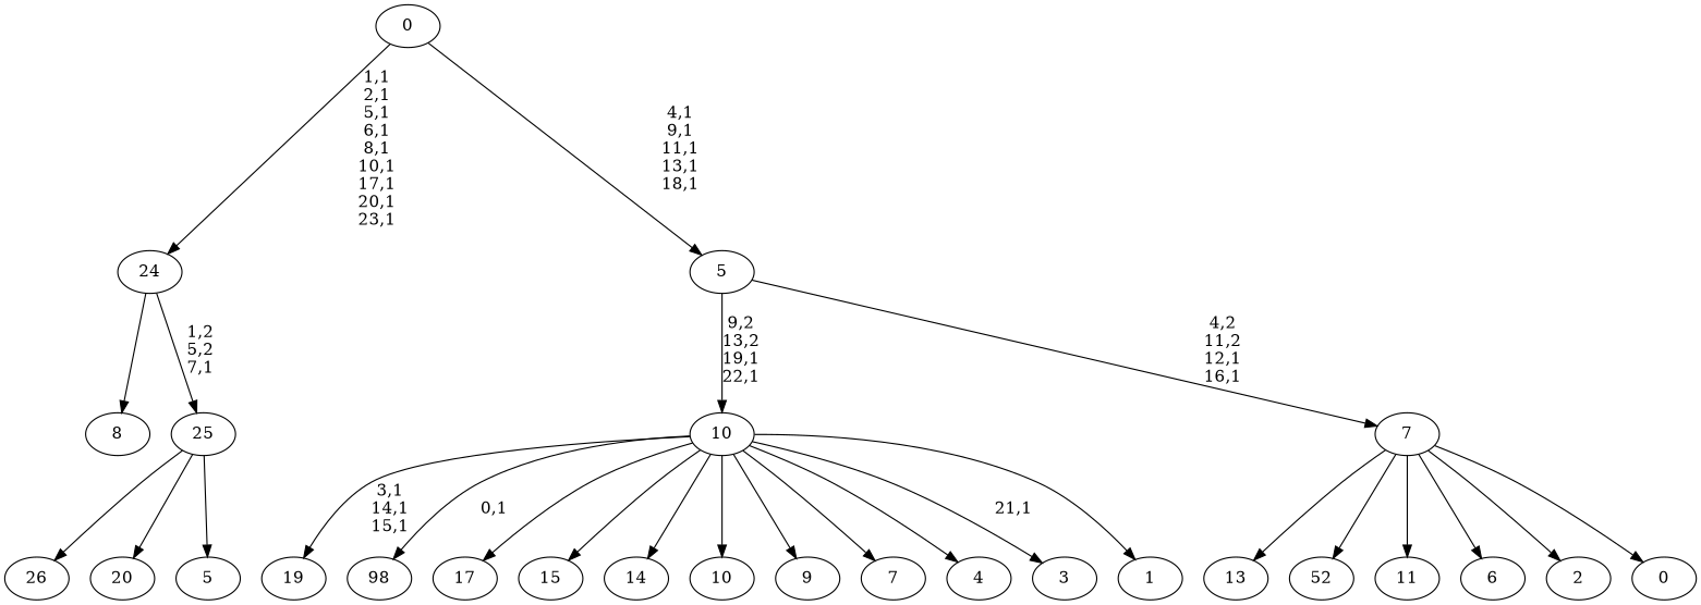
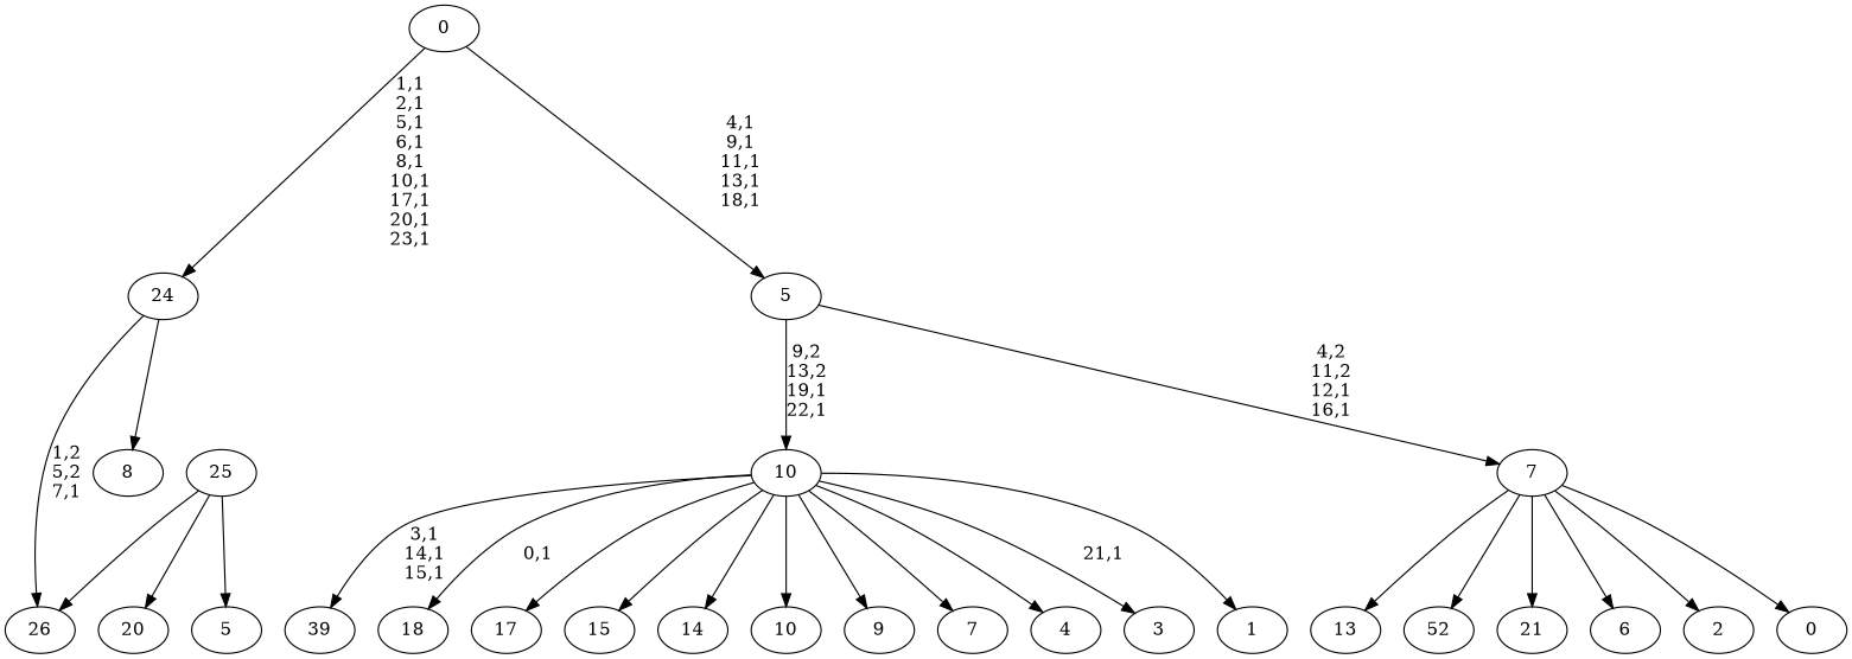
  digraph {
    n1 [label=20]
-   n2 [label=19]
-   n3 [label=98]
+   n2 [label=39]
+   n3 [label=18]
    n4 [label=17]
    n5 [label=26]
    n6 [label=15]
    n7 [label=14]
    n8 [label=13]
    n9 [label=52]
-   n10 [label=11]
+   n10 [label=21]
    n11 [label=10]
    n12 [label=9]
    n13 [label=8]
    n14 [label=7]
    n15 [label=6]
    n16 [label=5]
    25
    24
    n19 [label=4]
    n20 [label=3]
    n21 [label=2]
    n22 [label=1]
    10
    n24 [label=0]
    7
    5
    0
    25 -> n1
    25 -> n5
    25 -> n16
    24 -> n13
-   24 -> 25 [label="1,2\n5,2\n7,1"]
+   24 -> n5 [label="1,2\n5,2\n7,1"]
    10 -> n2 [label="3,1\n14,1\n15,1"]
    10 -> n3 [label="0,1"]
    10 -> n4
    10 -> n6
    10 -> n7
    10 -> n11
    10 -> n12
    10 -> n14
    10 -> n19
    10 -> n20 [label="21,1"]
    10 -> n22
    7 -> n8
    7 -> n9
    7 -> n10
    7 -> n15
    7 -> n21
    7 -> n24
    5 -> 10 [label="9,2\n13,2\n19,1\n22,1"]
    5 -> 7 [label="4,2\n11,2\n12,1\n16,1"]
    0 -> 24 [label="1,1\n2,1\n5,1\n6,1\n8,1\n10,1\n17,1\n20,1\n23,1"]
    0 -> 5 [label="4,1\n9,1\n11,1\n13,1\n18,1"]
  }
